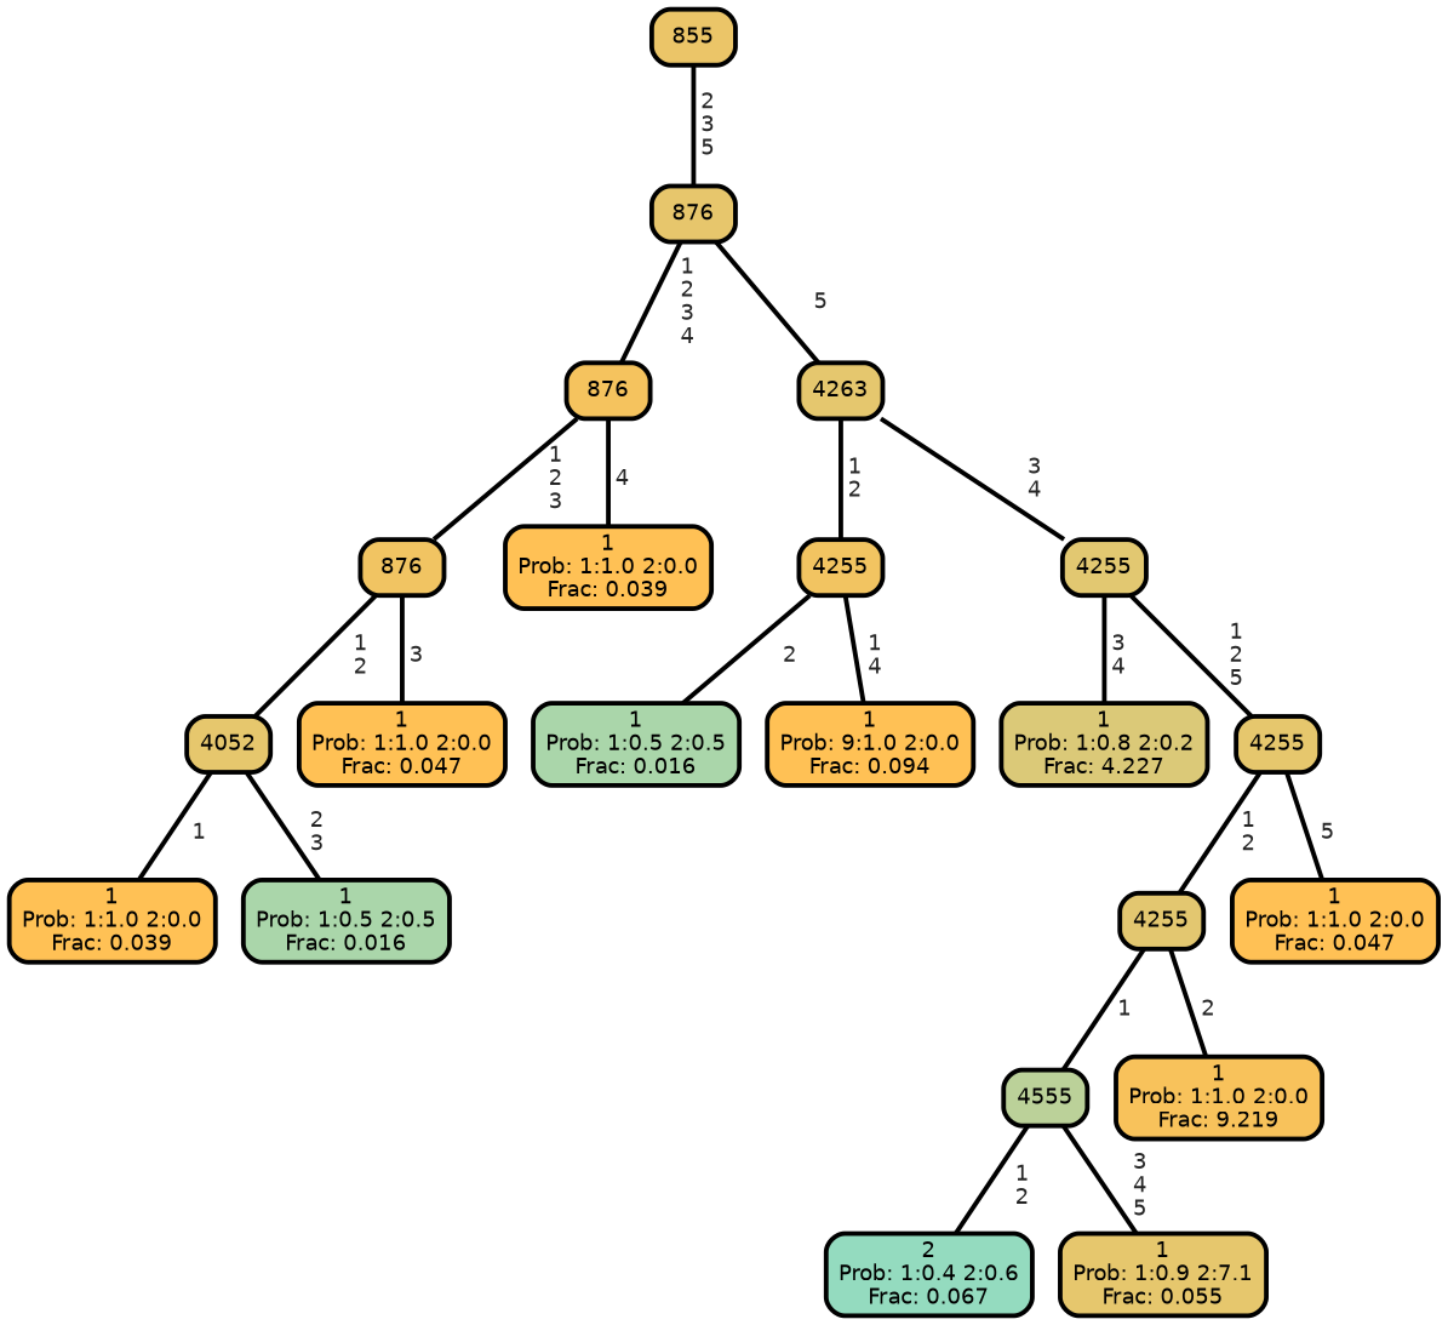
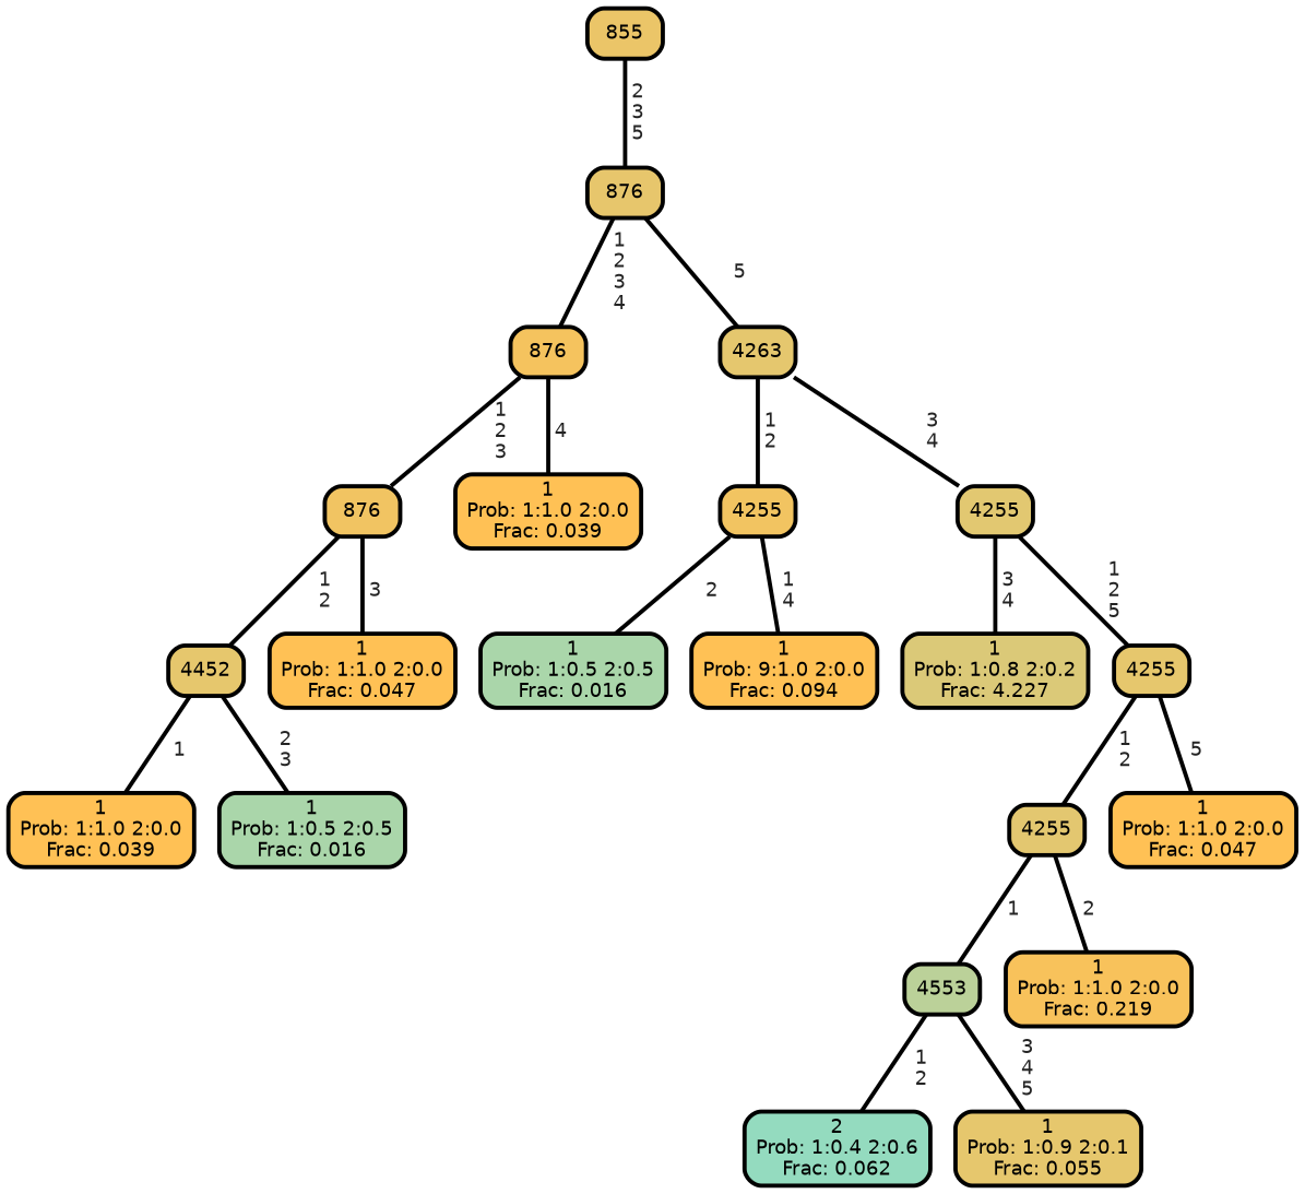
  graph {
    ranksep="0 equally"
    splines=straight
    node [color=black fillcolor="#ffc155" fontcolor=black fontname=helvetica penwidth=3 shape=box style="filled, rounded"]
    edge [color=black fontcolor=grey14 fontname=helvetica fontweight=bold penwidth=3]
    n1 [fillcolor="#ebc568" label=855]
    n2 [fillcolor="#e7c66c" label=876]
    n3 [fillcolor="#f5c35e" label=876]
    n4 [fillcolor="#e5c76e" label=4263]
    n5 [label="1\nProb: 1:1.0 2:0.0\nFrac: 0.039"]
-   n6 [fillcolor="#e6c76d" label=4052]
+   n6 [fillcolor="#e6c76d" label=4452]
    n7 [fillcolor="#aad6aa" label="1\nProb: 1:0.5 2:0.5\nFrac: 0.016"]
    n8 [fillcolor="#f1c462" label=876]
    n9 [label="1\nProb: 1:1.0 2:0.0\nFrac: 0.047"]
    n10 [label="1\nProb: 1:1.0 2:0.0\nFrac: 0.039"]
    n11 [fillcolor="#f2c461" label=4255]
    n12 [fillcolor="#e2c871" label=4255]
    n13 [fillcolor="#aad6aa" label="1\nProb: 1:0.5 2:0.5\nFrac: 0.016"]
    n14 [label="1\nProb: 9:1.0 2:0.0\nFrac: 0.094"]
    n15 [fillcolor="#dbc978" label="1\nProb: 1:0.8 2:0.2\nFrac: 4.227"]
    n16 [fillcolor="#e6c76d" label=4255]
    n17 [fillcolor="#e3c770" label=4255]
    n18 [label="1\nProb: 1:1.0 2:0.0\nFrac: 0.047"]
-   n19 [fillcolor="#94dbbf" label="2\nProb: 1:0.4 2:0.6\nFrac: 0.067"]
-   n20 [fillcolor="#bbd199" label=4555]
-   n21 [fillcolor="#e6c76d" label="1\nProb: 1:0.9 2:7.1\nFrac: 0.055"]
-   n22 [fillcolor="#f8c25b" label="1\nProb: 1:1.0 2:0.0\nFrac: 9.219"]
+   n19 [fillcolor="#94dbbf" label="2\nProb: 1:0.4 2:0.6\nFrac: 0.062"]
+   n20 [fillcolor="#bbd199" label=4553]
+   n21 [fillcolor="#e6c76d" label="1\nProb: 1:0.9 2:0.1\nFrac: 0.055"]
+   n22 [fillcolor="#f8c25b" label="1\nProb: 1:1.0 2:0.0\nFrac: 0.219"]
    subgraph sub_1 {
      rank=same
    }
    n1 -- n2 [label=" 2\n 3\n 5"]
    n2 -- n3 [label=" 1\n 2\n 3\n 4"]
    n2 -- n4 [label=" 5"]
    n3 -- n8 [label=" 1\n 2\n 3"]
    n3 -- n10 [label=" 4"]
    n4 -- n11 [label=" 1\n 2"]
    n4 -- n12 [label=" 3\n 4"]
    n6 -- n5 [label=" 1"]
    n6 -- n7 [label=" 2\n 3"]
    n8 -- n6 [label=" 1\n 2"]
    n8 -- n9 [label=" 3"]
    n11 -- n13 [label=" 2"]
    n11 -- n14 [label=" 1\n 4"]
    n12 -- n15 [label=" 3\n 4"]
    n12 -- n16 [label=" 1\n 2\n 5"]
    n16 -- n17 [label=" 1\n 2"]
    n16 -- n18 [label=" 5"]
    n17 -- n20 [label=" 1"]
    n17 -- n22 [label=" 2"]
    n20 -- n19 [label=" 1\n 2"]
    n20 -- n21 [label=" 3\n 4\n 5"]
  }
